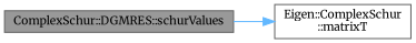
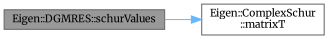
  digraph {
    rankdir=LR
    fontname=Merriweather
    node [fontname=Merriweather fontsize=10 shape=box style=filled]
-   n1 [color=gray40 fillcolor=grey60 fontcolor=black height=0.2 label="ComplexSchur::DGMRES::schurValues" width=0.4]
+   n1 [color=gray40 fillcolor=grey60 fontcolor=black height=0.2 label="Eigen::DGMRES::schurValues" width=0.4]
    n2 [color=grey40 fillcolor=white height=0.2 label="Eigen::ComplexSchur\l::matrixT" width=0.4]
    n1 -> n2 [color=steelblue1 fontname=Merriweather fontsize=10 labelfontname=Helvetica labelfontsize=10 style=solid]
  }
